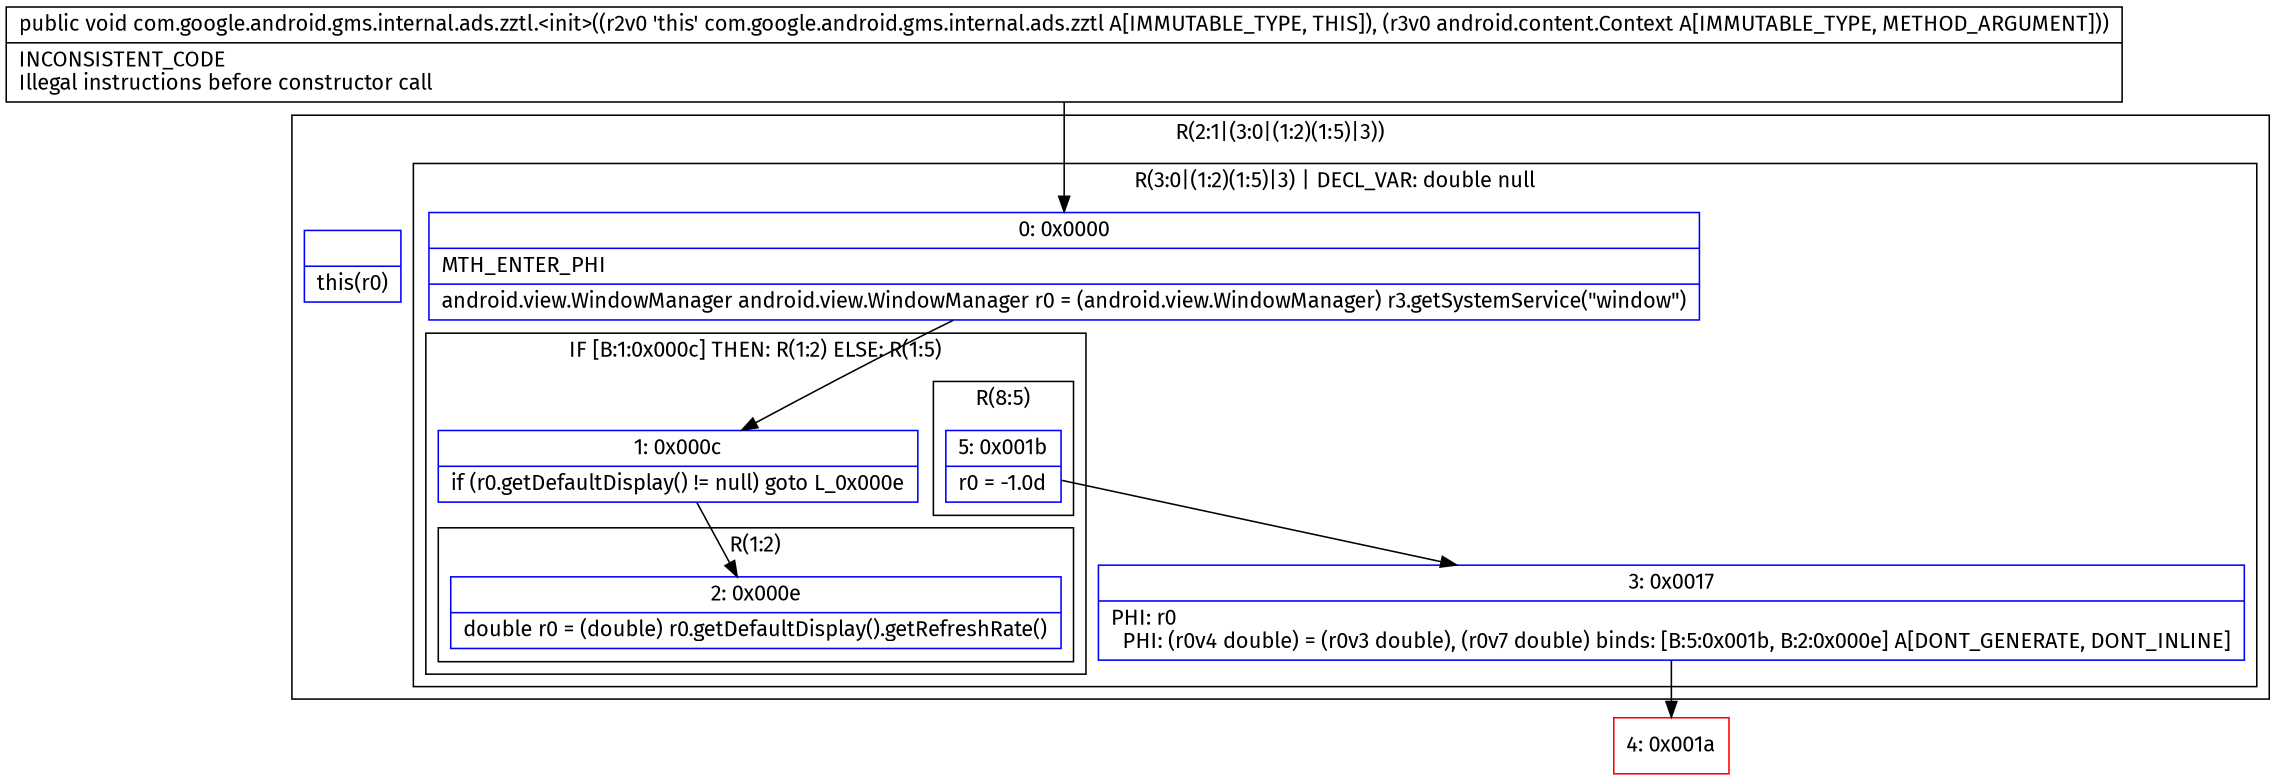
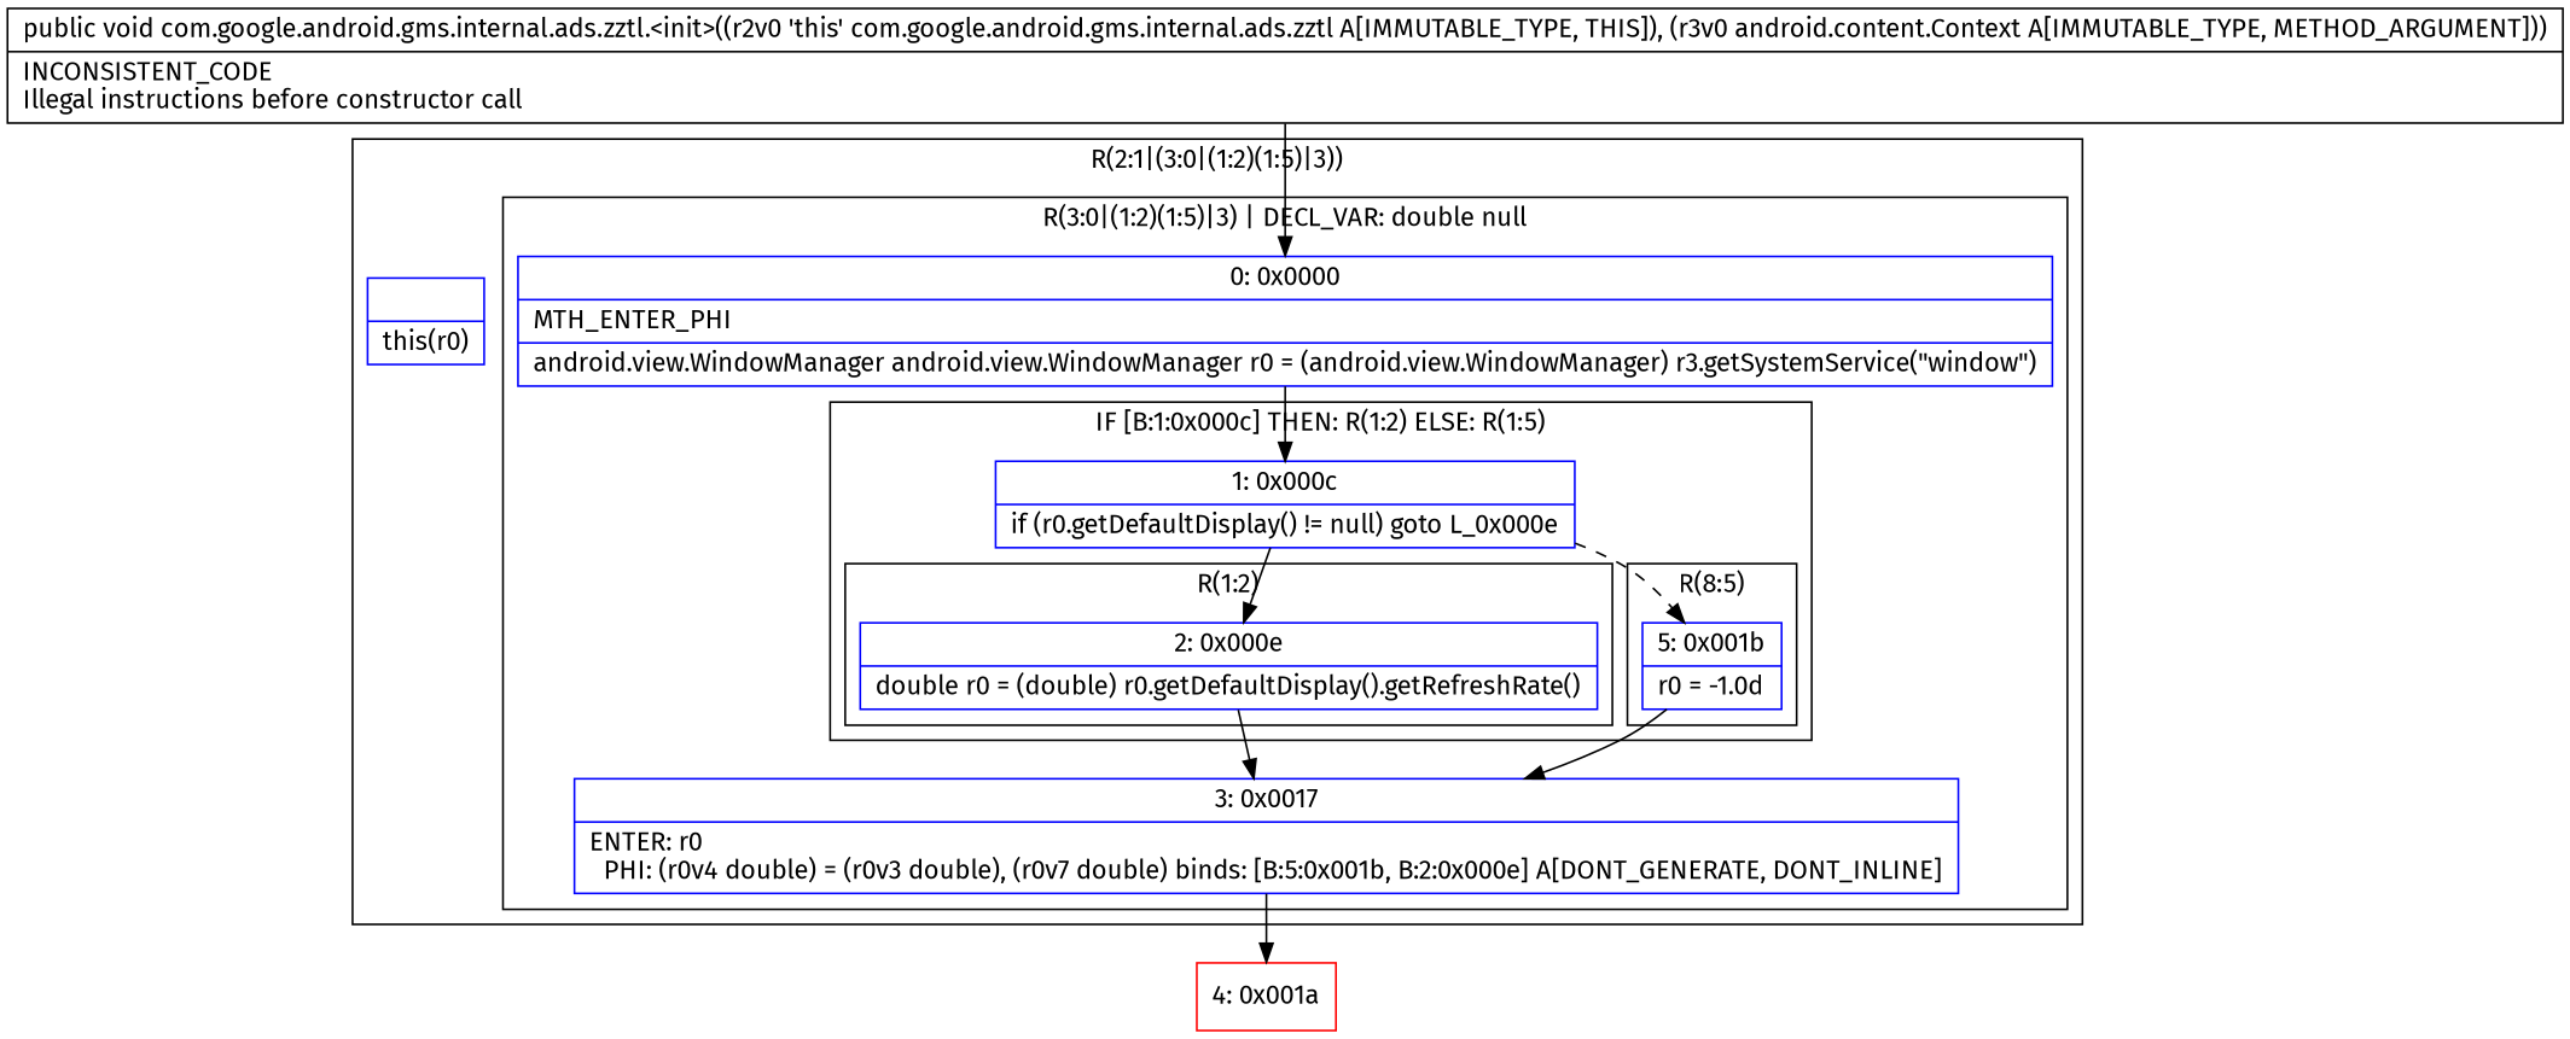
  digraph {
    fontname="Fira Sans"
    node [color=blue fontname="Fira Sans" shape=record]
    edge [fontname="Fira Sans"]
    n1 [label="{2\:\ 0x000e|double r0 = (double) r0.getDefaultDisplay().getRefreshRate()\l}"]
    n2 [label="{5\:\ 0x001b|r0 = \-1.0d\l}"]
    n3 [label="{1\:\ 0x000c|if (r0.getDefaultDisplay() != null) goto L_0x000e\l}"]
    n4 [label="{0\:\ 0x0000|MTH_ENTER_PHI\l|android.view.WindowManager android.view.WindowManager r0 = (android.view.WindowManager) r3.getSystemService(\"window\")\l}"]
-   n5 [label="{3\:\ 0x0017|PHI: r0 \l  PHI: (r0v4 double) = (r0v3 double), (r0v7 double) binds: [B:5:0x001b, B:2:0x000e] A[DONT_GENERATE, DONT_INLINE]\l}"]
+   n5 [label="{3\:\ 0x0017|ENTER: r0 \l  PHI: (r0v4 double) = (r0v3 double), (r0v7 double) binds: [B:5:0x001b, B:2:0x000e] A[DONT_GENERATE, DONT_INLINE]\l}"]
    n6 [label="{|this(r0)\l}"]
    n7 [color=red label="{4\:\ 0x001a}"]
    n8 [label="{public void com.google.android.gms.internal.ads.zztl.\<init\>((r2v0 'this' com.google.android.gms.internal.ads.zztl A[IMMUTABLE_TYPE, THIS]), (r3v0 android.content.Context A[IMMUTABLE_TYPE, METHOD_ARGUMENT]))  | INCONSISTENT_CODE\lIllegal instructions before constructor call\l}" color=""]
    subgraph cluster_1 {
      label="R(2:1|(3:0|(1:2)(1:5)|3))"
      n6
      subgraph cluster_2 {
        label="R(3:0|(1:2)(1:5)|3) | DECL_VAR: double null\l"
        n4
        n5
        subgraph cluster_3 {
          label="IF [B:1:0x000c] THEN: R(1:2) ELSE: R(1:5)"
          n3
          subgraph cluster_4 {
            label="R(1:2)"
            n1
          }
          subgraph cluster_5 {
            label="R(8:5)"
            n2
          }
        }
      }
    }
+   n1 -> n5
    n2 -> n5
    n3 -> n1
+   n3 -> n2 [style=dashed]
    n4 -> n3
    n5 -> n7
    n8 -> n4
  }
